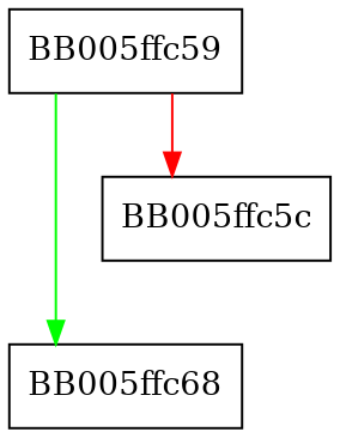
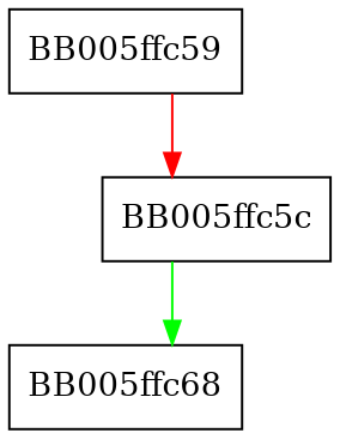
  digraph {
    splines=ortho
    node [shape=box]
    n1 [label=BB005ffc59]
    BB005ffc68
    BB005ffc5c
-   n1 -> BB005ffc68 [color=green]
+   BB005ffc5c -> BB005ffc68 [color=green]
    n1 -> BB005ffc5c [color=red]
  }
